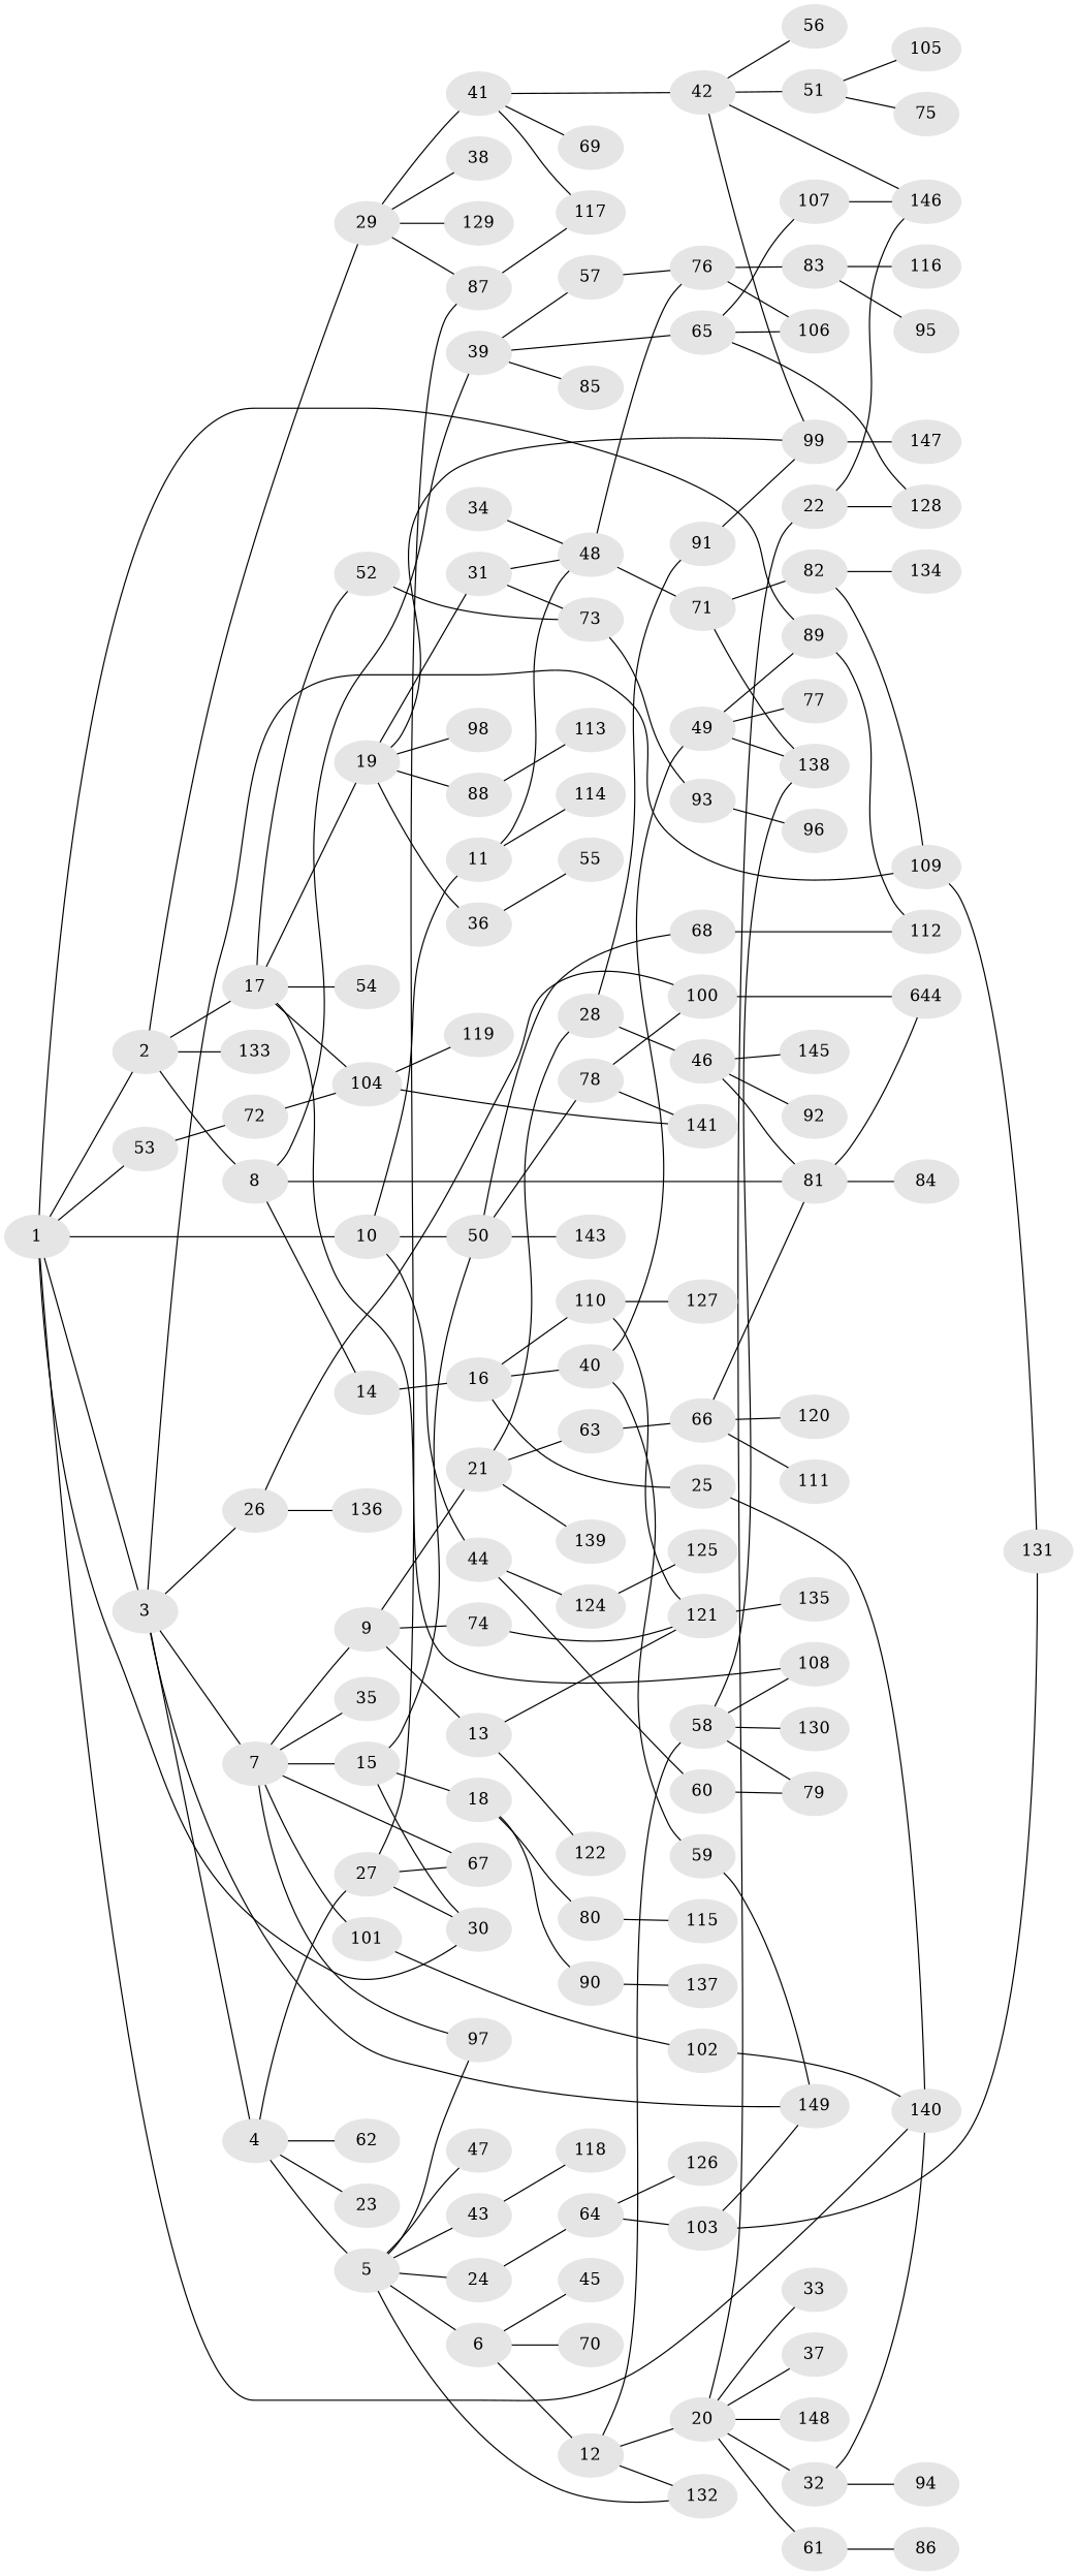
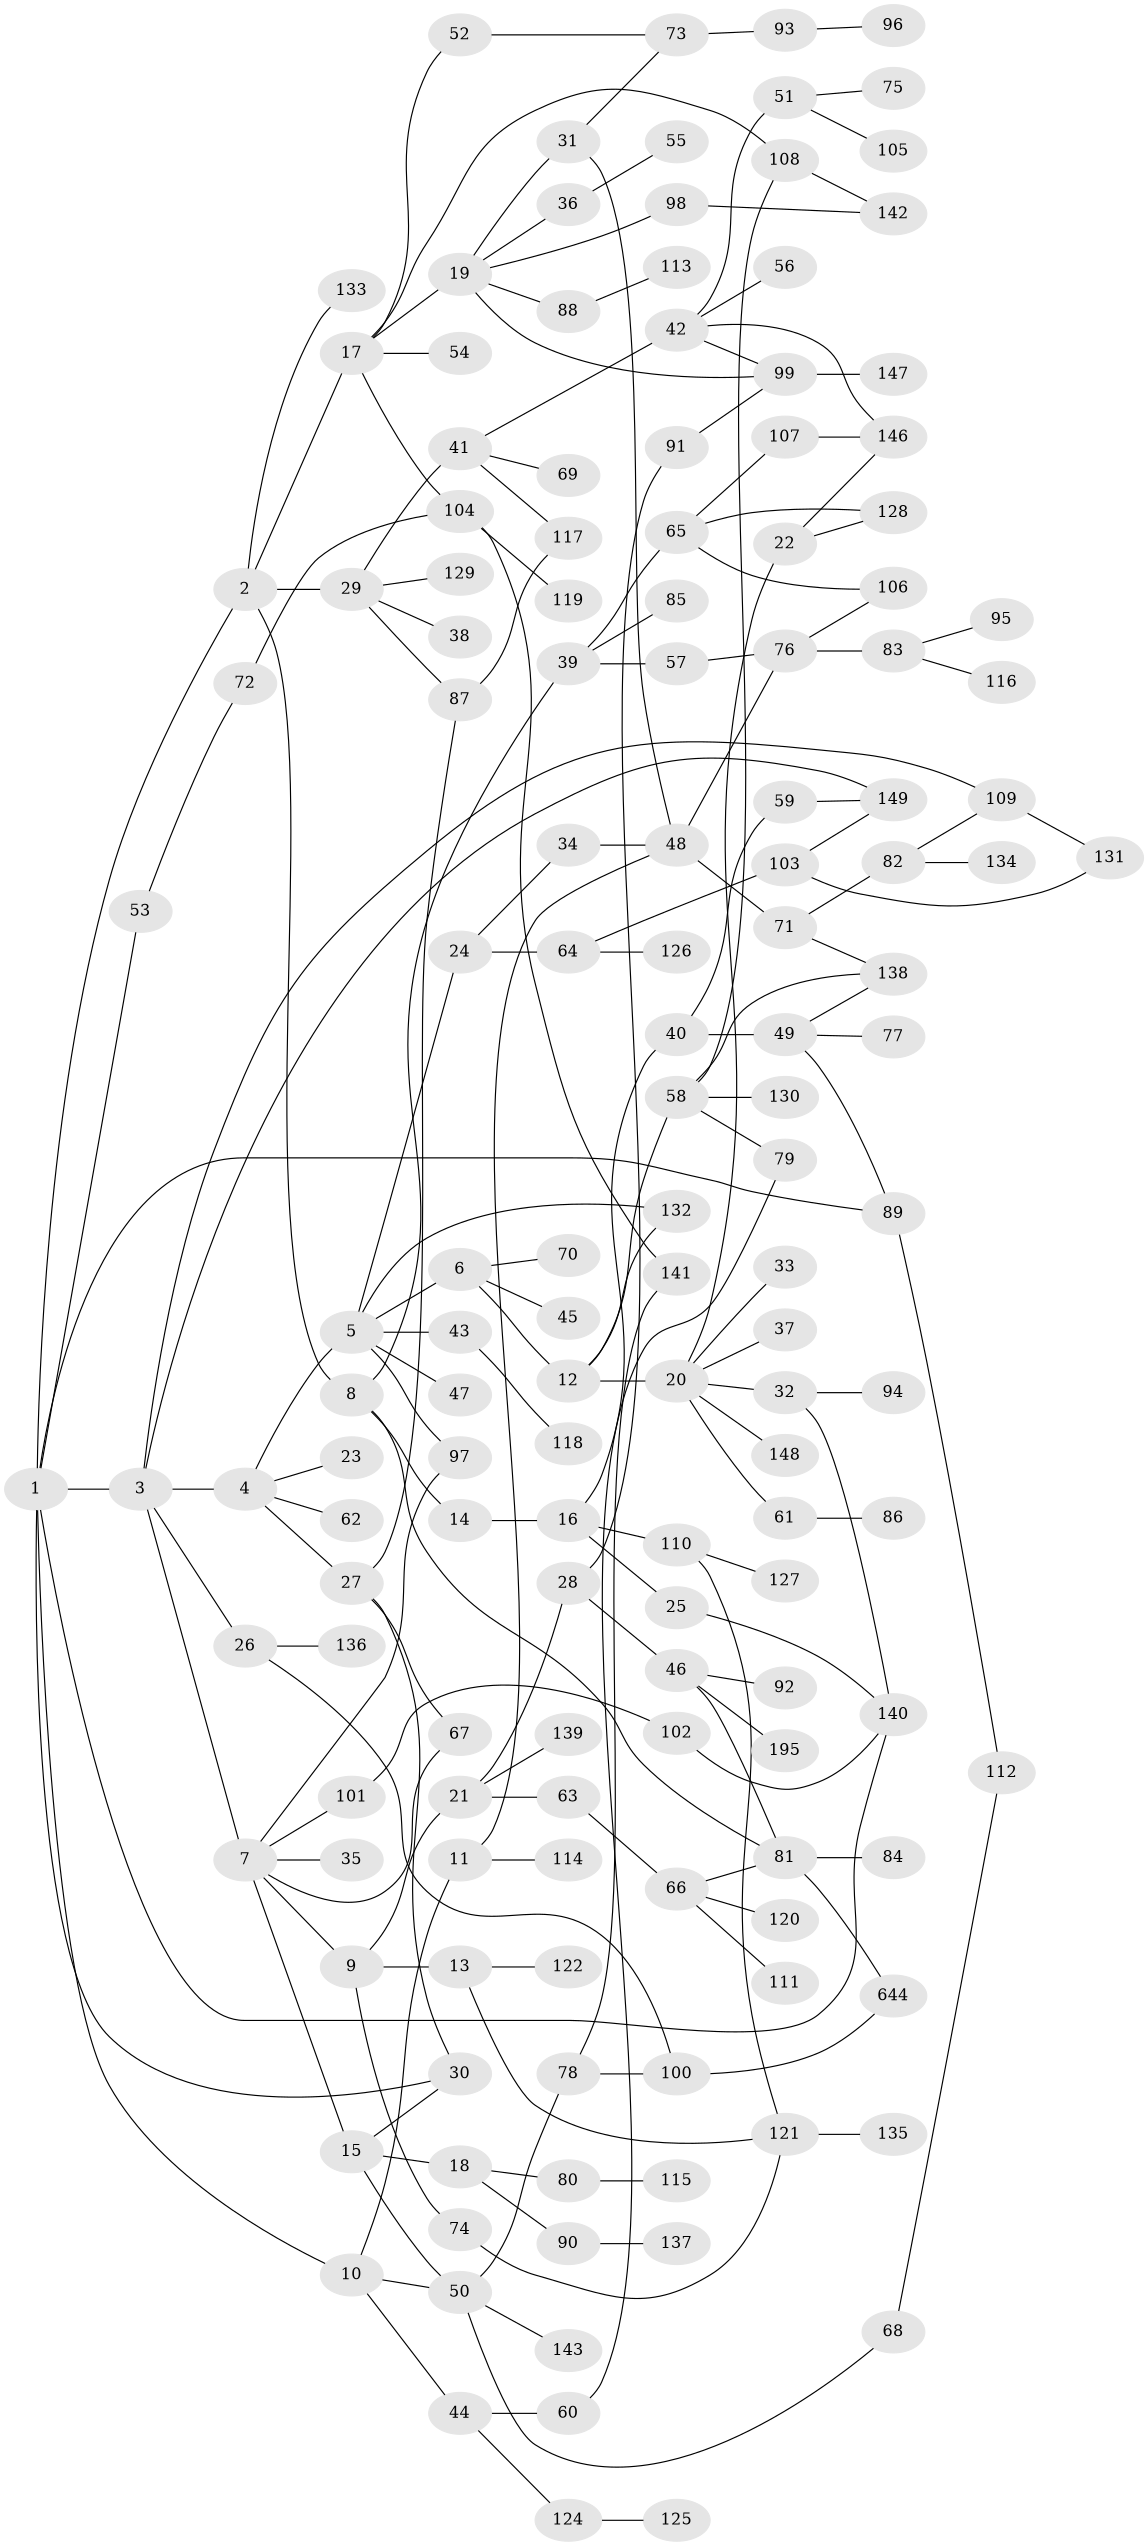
  graph {
    rankdir=LR
    node [color=gray90 style=filled]
    1
    2
    3
    10
    30
    53
    89
    140
    8
    17
    29
    133
    4
    7
    26
    109
    149
    11
    44
    50
    72
    112
    14
    39
    81
    19
    52
    54
    104
    108
    87
    38
    41
    129
    5
    23
    27
    62
    97
    9
    15
    35
    67
    101
    100
    136
    131
    6
    24
    43
    47
    132
    12
    45
    70
    34
    64
    118
    20
    58
    13
    21
    74
    18
    102
    16
    57
    65
    85
    84
    n71 [label=644]
    121
    122
    28
    63
    139
    48
    114
    60
    124
    68
    78
    143
    71
    76
    22
    32
    33
    37
    61
    148
    138
    79
    130
    135
    25
    40
    110
    90
    80
    49
    59
    127
    31
    36
    88
    98
    99
    73
    141
    119
+   142
    137
    55
    113
    147
    128
    146
    94
    86
    46
    91
    66
    103
    126
    117
    92
-   145
+   145 [label=195]
    42
    69
    93
    115
    106
    107
    77
    51
    56
    75
    105
    125
    82
    83
    111
    120
    134
    96
    95
    116
    1 -- 2
    1 -- 3
    1 -- 10
    1 -- 30
    1 -- 53
    1 -- 89
    1 -- 140
    2 -- 8
    2 -- 17
    2 -- 29
    2 -- 133
    3 -- 4
    3 -- 7
    3 -- 26
    3 -- 109
    3 -- 149
    10 -- 11
    10 -- 44
    10 -- 50
    53 -- 72
    89 -- 112
    8 -- 14
    8 -- 39
    8 -- 81
    17 -- 19
    17 -- 52
    17 -- 54
    17 -- 104
    17 -- 108
    29 -- 87
    29 -- 38
    29 -- 41
    29 -- 129
    4 -- 5
    4 -- 23
    4 -- 27
    4 -- 62
    7 -- 97
    7 -- 9
    7 -- 15
    7 -- 35
    7 -- 67
    7 -- 101
    26 -- 100
    26 -- 136
    109 -- 131
    11 -- 48
    11 -- 114
    44 -- 60
    44 -- 124
    50 -- 68
    50 -- 78
    50 -- 143
    72 -- 104
    14 -- 16
    39 -- 57
    39 -- 65
    39 -- 85
    81 -- 84
    81 -- n71
    19 -- 31
    19 -- 36
    19 -- 88
    19 -- 98
    19 -- 99
    52 -- 73
    104 -- 141
    104 -- 119
+   108 -- 142
    87 -- 117
    41 -- 117
    41 -- 42
    41 -- 69
    5 -- 97
    5 -- 6
    5 -- 24
    5 -- 43
    5 -- 47
    5 -- 132
    27 -- 30
    27 -- 87
    27 -- 67
    9 -- 13
    9 -- 21
    9 -- 74
    15 -- 30
    15 -- 50
    15 -- 18
    101 -- 102
    100 -- n71
    6 -- 12
    6 -- 45
    6 -- 70
+   24 -- 34
    24 -- 64
    43 -- 118
    12 -- 132
    12 -- 20
    12 -- 58
    34 -- 48
    64 -- 103
    64 -- 126
    20 -- 22
    20 -- 32
    20 -- 33
    20 -- 37
    20 -- 61
    20 -- 148
    58 -- 108
    58 -- 138
    58 -- 79
    58 -- 130
    13 -- 121
    13 -- 122
    21 -- 28
    21 -- 63
    21 -- 139
    74 -- 121
    18 -- 90
    18 -- 80
    102 -- 140
    16 -- 25
    16 -- 40
    16 -- 110
    57 -- 76
    65 -- 128
    65 -- 106
    65 -- 107
    121 -- 135
    28 -- 46
    28 -- 91
    63 -- 66
    48 -- 71
    48 -- 76
    60 -- 79
    124 -- 125
    68 -- 112
    78 -- 100
    78 -- 141
    71 -- 138
    71 -- 82
    76 -- 106
    76 -- 83
    22 -- 128
    22 -- 146
    32 -- 140
    32 -- 94
    61 -- 86
    25 -- 140
    40 -- 49
    40 -- 59
    110 -- 121
    110 -- 127
    90 -- 137
    80 -- 115
    49 -- 89
    49 -- 138
    49 -- 77
    59 -- 149
    31 -- 48
    31 -- 73
    36 -- 55
    88 -- 113
+   98 -- 142
    99 -- 147
    73 -- 93
    46 -- 81
    46 -- 92
    46 -- 145
    91 -- 99
    66 -- 81
    66 -- 111
    66 -- 120
    103 -- 149
    103 -- 131
    42 -- 99
    42 -- 146
    42 -- 51
    42 -- 56
    93 -- 96
    107 -- 146
    51 -- 75
    51 -- 105
    82 -- 109
    82 -- 134
    83 -- 95
    83 -- 116
  }
